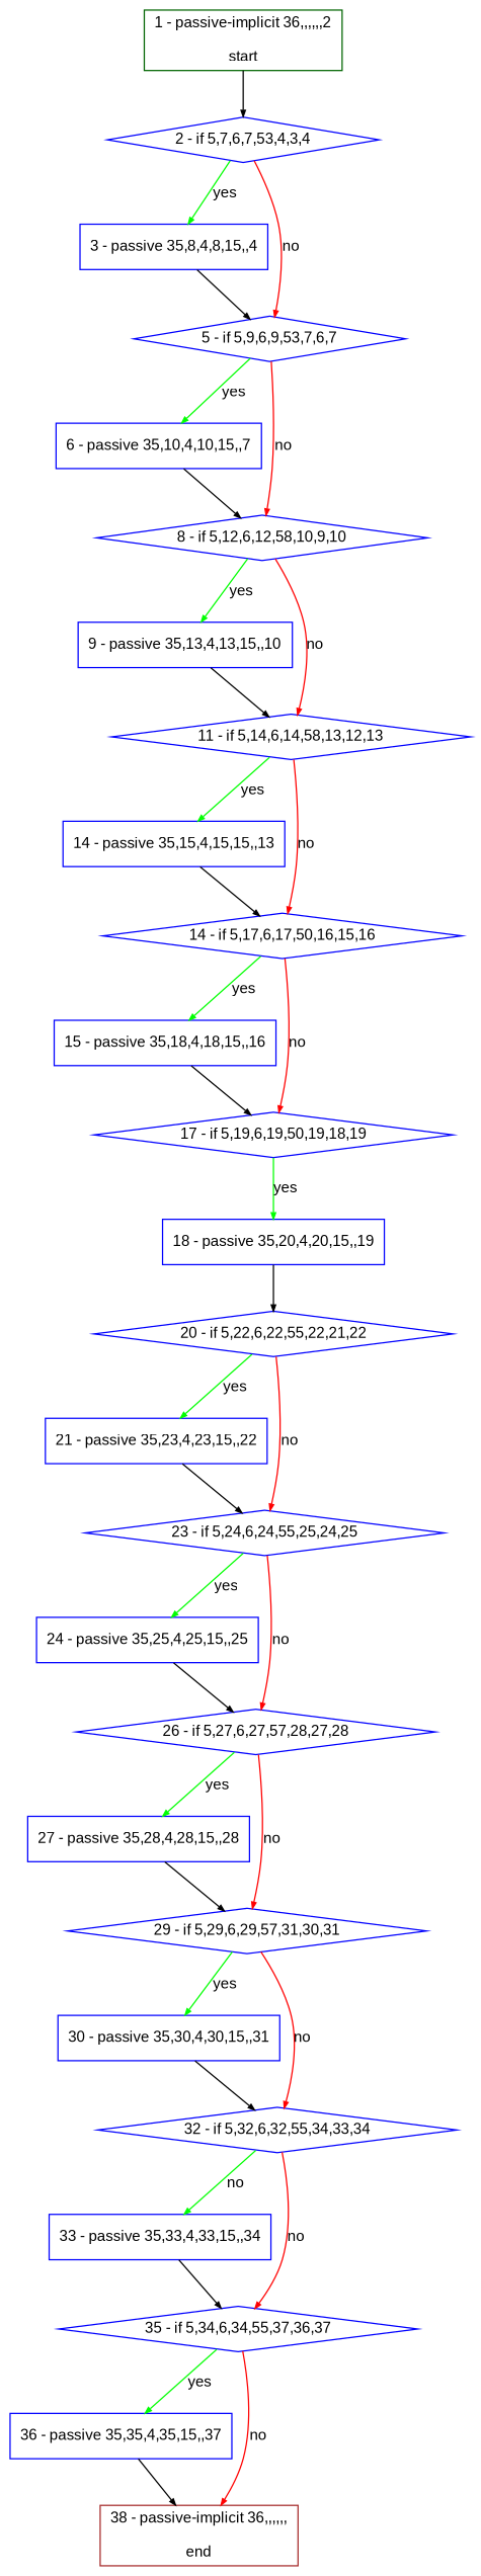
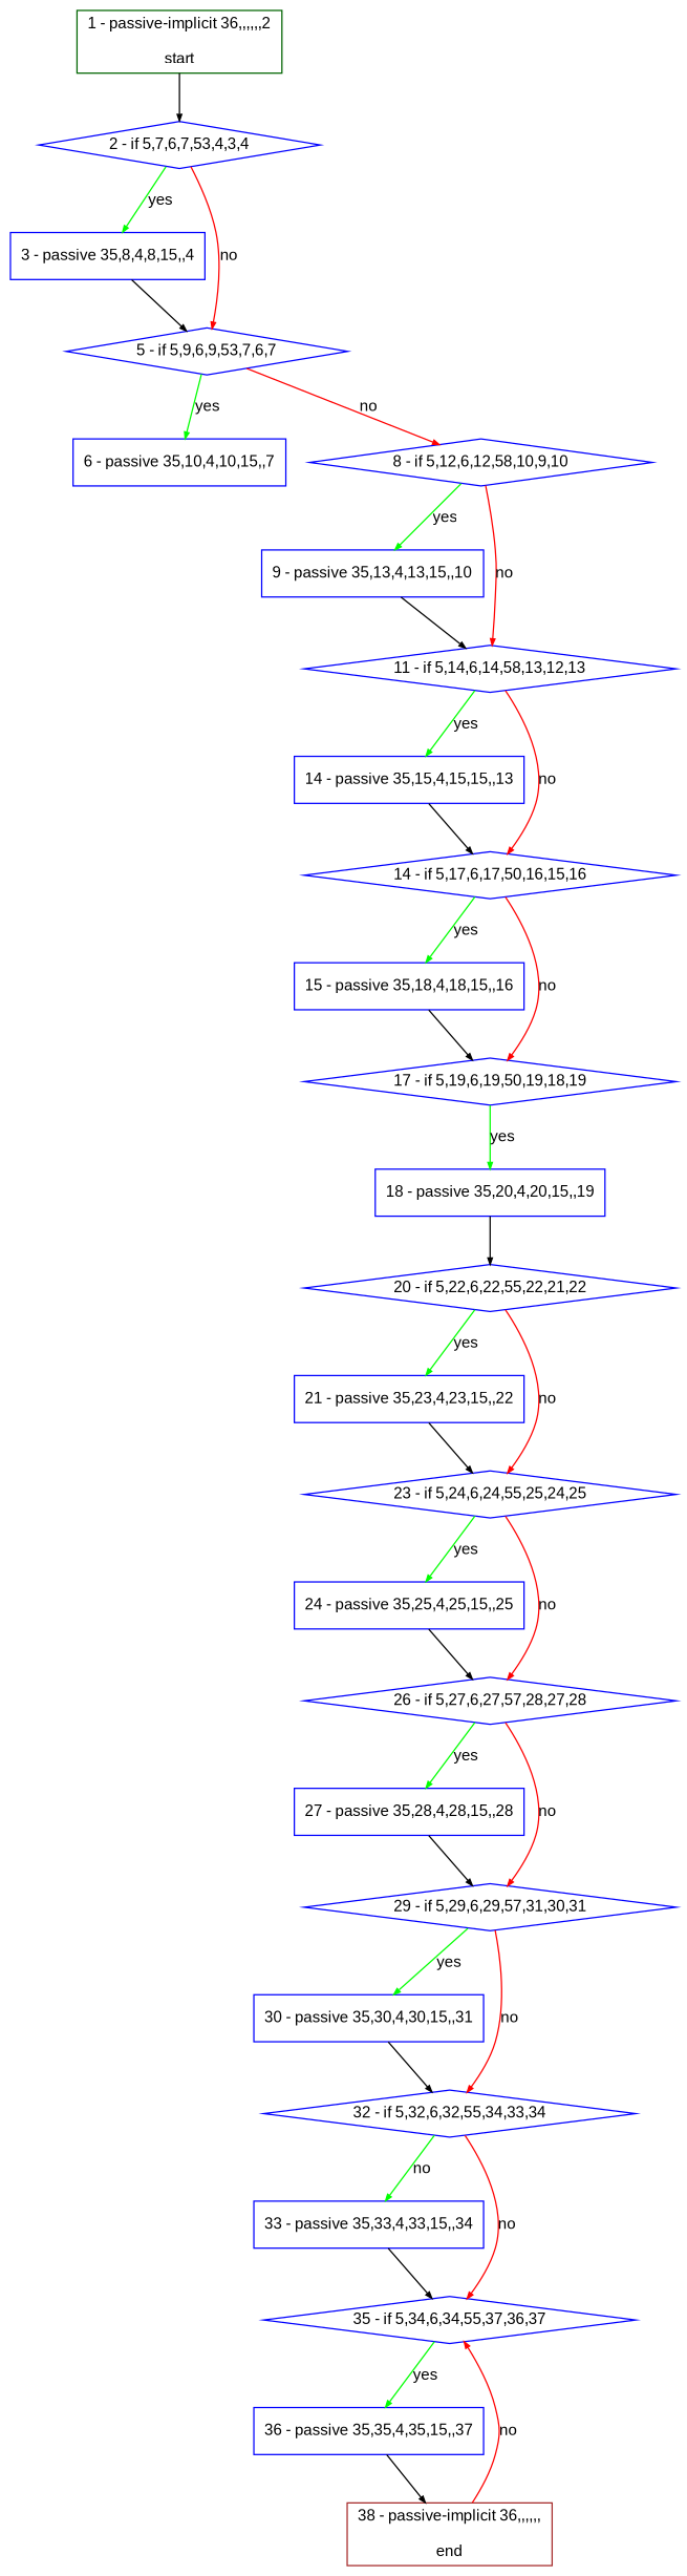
  digraph {
    bgcolor=white
    compound=true
    fillcolor="#FFFFCC"
    fontname=Arial
    fontsize=12
    pack=true
    packmode=clust
    style="rounded,filled"
    node [color="#0000ff" compound=true fillcolor="#ffffff" fixedsize=false fontname=Arial fontsize=12 node_initialized=no shape=box style=filled]
    edge [arrowhead=normal arrowsize=0.5 arrowtail=none color="#000000" compound=true dir=forward fontcolor=black fontname=Arial fontsize=12]
    n1 [label="2 - if 5,7,6,7,53,4,3,4" shape=diamond]
    n2 [label="3 - passive 35,8,4,8,15,,4"]
    n3 [label="5 - if 5,9,6,9,53,7,6,7" shape=diamond]
    n4 [label="6 - passive 35,10,4,10,15,,7"]
    n5 [label="8 - if 5,12,6,12,58,10,9,10" shape=diamond]
    n6 [color="#006400" label="1 - passive-implicit 36,,,,,,2\n\nstart"]
    n7 [label="9 - passive 35,13,4,13,15,,10"]
    n8 [label="11 - if 5,14,6,14,58,13,12,13" shape=diamond]
    n9 [label="14 - passive 35,15,4,15,15,,13"]
    n10 [label="14 - if 5,17,6,17,50,16,15,16" shape=diamond]
    n11 [label="15 - passive 35,18,4,18,15,,16"]
    n12 [label="17 - if 5,19,6,19,50,19,18,19" shape=diamond]
    n13 [label="18 - passive 35,20,4,20,15,,19"]
    n14 [label="20 - if 5,22,6,22,55,22,21,22" shape=diamond]
    n15 [label="21 - passive 35,23,4,23,15,,22"]
    n16 [label="23 - if 5,24,6,24,55,25,24,25" shape=diamond]
    n17 [label="24 - passive 35,25,4,25,15,,25"]
    n18 [label="26 - if 5,27,6,27,57,28,27,28" shape=diamond]
    n19 [label="27 - passive 35,28,4,28,15,,28"]
    n20 [label="29 - if 5,29,6,29,57,31,30,31" shape=diamond]
    n21 [label="30 - passive 35,30,4,30,15,,31"]
    n22 [label="32 - if 5,32,6,32,55,34,33,34" shape=diamond]
    n23 [label="33 - passive 35,33,4,33,15,,34"]
    n24 [label="35 - if 5,34,6,34,55,37,36,37" shape=diamond]
    n25 [label="36 - passive 35,35,4,35,15,,37"]
    n26 [color="#a52a2a" label="38 - passive-implicit 36,,,,,,\n\nend"]
    n1 -> n2 [color="#00ff00" label=yes]
    n1 -> n3 [color="#ff0000" label=no]
    n2 -> n3
    n3 -> n4 [color="#00ff00" label=yes]
    n3 -> n5 [color="#ff0000" label=no]
-   n4 -> n5
    n5 -> n7 [color="#00ff00" label=yes]
    n5 -> n8 [color="#ff0000" label=no]
    n6 -> n1
    n7 -> n8
    n8 -> n9 [color="#00ff00" label=yes]
    n8 -> n10 [color="#ff0000" label=no]
    n9 -> n10
    n10 -> n11 [color="#00ff00" label=yes]
    n10 -> n12 [color="#ff0000" label=no]
    n11 -> n12
    n12 -> n13 [color="#00ff00" label=yes]
    n13 -> n14
    n14 -> n15 [color="#00ff00" label=yes]
    n14 -> n16 [color="#ff0000" label=no]
    n15 -> n16
    n16 -> n17 [color="#00ff00" label=yes]
    n16 -> n18 [color="#ff0000" label=no]
    n17 -> n18
    n18 -> n19 [color="#00ff00" label=yes]
    n18 -> n20 [color="#ff0000" label=no]
    n19 -> n20
    n20 -> n21 [color="#00ff00" label=yes]
    n20 -> n22 [color="#ff0000" label=no]
    n21 -> n22
    n22 -> n23 [color="#00ff00" label=no]
    n22 -> n24 [color="#ff0000" label=no]
    n23 -> n24
    n24 -> n25 [color="#00ff00" label=yes]
-   n24 -> n26 [color="#ff0000" label=no]
+   n26 -> n24 [color="#ff0000" label=no]
    n25 -> n26
  }
